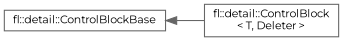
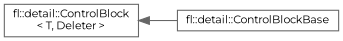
  digraph {
    rankdir=LR
    fontname=Montserrat
    node [color=grey40 fillcolor=white fontname=Montserrat fontsize=10 shape=box style=filled]
    n1 [height=0.2 label="fl::detail::ControlBlockBase" width=0.4]
    n2 [height=0.2 label="fl::detail::ControlBlock\l\< T, Deleter \>" width=0.4]
-   n1 -> n2 [color=gray40 dir=back fontname=Montserrat fontsize=10 labelfontname=Helvetica labelfontsize=10 style=solid]
+   n2 -> n1 [color=gray40 dir=back fontname=Montserrat fontsize=10 labelfontname=Helvetica labelfontsize=10 style=solid]
  }
